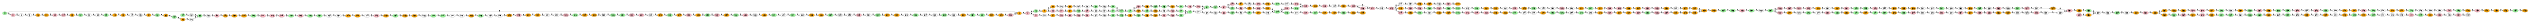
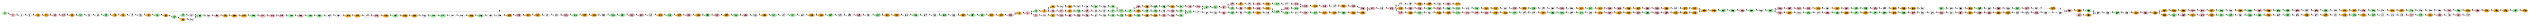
  strict digraph {
    rankdir=LR
    node [fillcolor=orange style=filled]
    S0 [fillcolor=palegreen]
    S1 [fillcolor=lightpink]
    S2
    S3 [fillcolor=white]
    S4 [fillcolor=lightpink]
    S5 [fillcolor=white]
    S6 [fillcolor=palegreen]
    S7 [fillcolor=lightpink]
    S8
    S9
    S10 [fillcolor=white]
    S11
    S12
    S13 [fillcolor=lightpink]
    S14
    S15 [fillcolor=lightpink]
    S16 [fillcolor=white]
    S17 [fillcolor=lightpink]
    S18 [fillcolor=lightpink]
    S19 [fillcolor=lightpink]
    S20
    S21
    S22 [fillcolor=lightpink]
    S23
    S24 [fillcolor=white]
    S25 [fillcolor=palegreen]
    S26 [fillcolor=lightpink]
    S27 [fillcolor=palegreen]
    S28 [fillcolor=white]
    S29 [fillcolor=lightpink]
    S30 [fillcolor=lightpink]
    S31 [fillcolor=white]
    S32 [fillcolor=palegreen]
    S33 [fillcolor=white]
    S34 [fillcolor=white]
    S35 [fillcolor=white]
    S36 [fillcolor=white]
    S37 [fillcolor=white]
    S38 [fillcolor=white]
    S39 [fillcolor=palegreen]
    S40 [fillcolor=palegreen]
    S41 [fillcolor=palegreen]
    S42 [fillcolor=palegreen]
    S43
    S44 [fillcolor=palegreen]
    S45 [fillcolor=palegreen]
    S46
    S47 [fillcolor=palegreen]
    S48
    S49 [fillcolor=white]
    S50
    S51 [fillcolor=lightpink]
    S52 [fillcolor=palegreen]
    S53 [fillcolor=white]
    S54 [fillcolor=palegreen]
    S55
    S56
    S57
-   S58
+   S58 [fillcolor=palegreen]
    S59 [fillcolor=palegreen]
    S60
    S61 [fillcolor=palegreen]
    S62 [fillcolor=white]
    S63 [fillcolor=palegreen]
    S64 [fillcolor=lightpink]
    S65
    S66 [fillcolor=lightpink]
    S67
    S68 [fillcolor=lightpink]
    S69 [fillcolor=palegreen]
    S70 [fillcolor=palegreen]
    S71 [fillcolor=palegreen]
    S72 [fillcolor=palegreen]
    S73
    S74 [fillcolor=palegreen]
    S75 [fillcolor=lightpink]
    S76 [fillcolor=white]
    S77 [fillcolor=white]
    S78 [fillcolor=lightpink]
    S85 [fillcolor=palegreen]
    S80 [fillcolor=white]
    S81 [fillcolor=palegreen]
    S79 [fillcolor=palegreen]
    S82 [fillcolor=white]
    S83 [fillcolor=white]
    S84 [fillcolor=palegreen]
    S86 [fillcolor=lightpink]
    S87 [fillcolor=lightpink]
    S88 [fillcolor=white]
    S89 [fillcolor=palegreen]
    S90 [fillcolor=lightpink]
    S91 [fillcolor=palegreen]
    S92 [fillcolor=lightpink]
    S93 [fillcolor=white]
    S94
    S95 [fillcolor=lightpink]
    S96
    S97 [fillcolor=palegreen]
    S98 [fillcolor=white]
    S99
    n101 [label=S600]
    S101
    S102 [fillcolor=lightpink]
    S103 [fillcolor=lightpink]
    S104
    S105 [fillcolor=white]
    S106
    S107
    S108 [fillcolor=palegreen]
    S109 [fillcolor=palegreen]
    S110 [fillcolor=palegreen]
    S111 [fillcolor=lightpink]
    S112 [fillcolor=lightpink]
    S113 [fillcolor=palegreen]
    S114 [fillcolor=white]
    S115 [fillcolor=lightpink]
    S116 [fillcolor=palegreen]
    S117 [fillcolor=white]
    S118 [fillcolor=lightpink]
    S119 [fillcolor=lightpink]
    S120 [fillcolor=lightpink]
    S121 [fillcolor=lightpink]
    S122 [fillcolor=palegreen]
    S123
    S124 [fillcolor=palegreen]
    S125 [fillcolor=lightpink]
    S126 [fillcolor=lightpink]
    S127
    S128 [fillcolor=palegreen]
    S129 [fillcolor=white]
    S130
    S131 [fillcolor=palegreen]
    S132
    S133 [fillcolor=palegreen]
    S134 [fillcolor=white]
    S135 [fillcolor=lightpink]
    S136
    S137 [fillcolor=white]
    S138 [fillcolor=lightpink]
    S139
    S140
    S141 [fillcolor=lightpink]
    S142
    S143 [fillcolor=white]
    S144 [fillcolor=white]
    S145 [fillcolor=lightpink]
    S146 [fillcolor=lightpink]
    S147 [fillcolor=white]
    S148
    S149 [fillcolor=lightpink]
    S150
    S151 [fillcolor=white]
    S152 [fillcolor=lightpink]
    S153
    S154 [fillcolor=palegreen]
    S155
    S156 [fillcolor=lightpink]
    S157 [fillcolor=palegreen]
    S158
    S159
    S160 [fillcolor=palegreen]
    S161 [fillcolor=white]
    S162
    S163 [fillcolor=white]
    S164 [fillcolor=lightpink]
    S165
    S166 [fillcolor=white]
    S167 [fillcolor=lightpink]
    S168 [fillcolor=palegreen]
    S169
    S170 [fillcolor=palegreen]
    S171
    S172 [fillcolor=palegreen]
    S173 [fillcolor=palegreen]
    S174 [fillcolor=palegreen]
    S175 [fillcolor=white]
    S176 [fillcolor=lightpink]
    S177 [fillcolor=white]
    S178 [fillcolor=palegreen]
    S179 [fillcolor=lightpink]
    S180 [fillcolor=white]
    S181
    S182 [fillcolor=lightpink]
    S183
    S184
    S185
    S186 [fillcolor=palegreen]
    S187 [fillcolor=white]
    S188
    S189 [fillcolor=white]
    S190 [fillcolor=lightpink]
    S191 [fillcolor=palegreen]
    S192 [fillcolor=white]
    S193
    S194 [fillcolor=white]
    S195
    S196 [fillcolor=palegreen]
    S197 [fillcolor=white]
    S198 [fillcolor=lightpink]
    S199 [fillcolor=white]
    S200
    S201
    S202 [fillcolor=white]
    S203 [fillcolor=palegreen]
    S204
    S205 [fillcolor=lightpink]
    S206 [fillcolor=palegreen]
    S207 [fillcolor=white]
    S208 [fillcolor=white]
    S209 [fillcolor=white]
    S210 [fillcolor=white]
    S211
    S212 [fillcolor=palegreen]
    S213 [fillcolor=lightpink]
    S214 [fillcolor=palegreen]
    S215 [fillcolor=white]
    S216 [fillcolor=palegreen]
    S217
    S218
    S219
    S220 [fillcolor=lightpink]
    S221 [fillcolor=lightpink]
    S222
    S223 [fillcolor=lightpink]
    S224
    n226 [fillcolor=white label=S525]
    S226
    S227
    S228 [fillcolor=palegreen]
    S229
    S230 [fillcolor=lightpink]
    S231 [fillcolor=palegreen]
    S232 [fillcolor=lightpink]
    S233 [fillcolor=palegreen]
    S234 [fillcolor=lightpink]
    S235 [fillcolor=lightpink]
    S236 [fillcolor=lightpink]
    S237 [fillcolor=lightpink]
    S238
    S239 [fillcolor=lightpink]
    S240 [fillcolor=white]
    S241 [fillcolor=white]
    S242
    S243
    S244
    S245
    S246 [fillcolor=palegreen]
    S247
    S248
    S249
    S250
    S251 [fillcolor=lightpink]
    S252
    S253
    S254 [fillcolor=palegreen]
    S255 [fillcolor=palegreen]
    S256 [fillcolor=palegreen]
    S257 [fillcolor=lightpink]
    S258 [fillcolor=lightpink]
    S259
    S260 [fillcolor=palegreen]
    S261 [fillcolor=palegreen]
    S262 [fillcolor=white]
    S263 [fillcolor=lightpink]
    S264 [fillcolor=palegreen]
    S265 [fillcolor=white]
    S266 [fillcolor=lightpink]
    S267 [fillcolor=lightpink]
    S268
    S269 [fillcolor=lightpink]
    S270
    S271 [fillcolor=palegreen]
    S272 [fillcolor=lightpink]
    S273 [fillcolor=white]
    S274 [fillcolor=white]
    S275 [fillcolor=lightpink]
    S276 [fillcolor=palegreen]
    S277 [fillcolor=palegreen]
    S278
    S279 [fillcolor=white]
    S280 [fillcolor=white]
    S281 [fillcolor=white]
    S282 [fillcolor=lightpink]
    S283
    S284
    S285 [fillcolor=palegreen]
    S286
    S287 [fillcolor=lightpink]
    S288
    S289 [fillcolor=palegreen]
    S290 [fillcolor=palegreen]
    S291 [fillcolor=palegreen]
    S292 [fillcolor=white]
    S293 [fillcolor=palegreen]
    S294
    S295 [fillcolor=white]
    S296 [fillcolor=lightpink]
    S297 [fillcolor=palegreen]
    S298 [fillcolor=lightpink]
    S299 [fillcolor=white]
    S300 [fillcolor=palegreen]
    S301 [fillcolor=white]
    S302
    S303
    S304 [fillcolor=palegreen]
    S305
    S306 [fillcolor=palegreen]
    S307
    S308
    S309 [fillcolor=lightpink]
    S310
    S311 [fillcolor=white]
    S312 [fillcolor=white]
    S313 [fillcolor=white]
-   S314 [fillcolor=white]
    S315 [fillcolor=white]
    S316 [fillcolor=palegreen]
    S317 [fillcolor=palegreen]
    S318 [fillcolor=lightpink]
    S319 [fillcolor=white]
    S320 [fillcolor=white]
    S321 [fillcolor=white]
    S322 [fillcolor=white]
    S323 [fillcolor=white]
    S324 [fillcolor=lightpink]
    S325 [fillcolor=palegreen]
    S326
    S327
    S328 [fillcolor=white]
    S329 [fillcolor=palegreen]
    S330 [fillcolor=lightpink]
    S331
    S332 [fillcolor=white]
    S333 [fillcolor=lightpink]
    S334 [fillcolor=palegreen]
    S335 [fillcolor=lightpink]
    S336
    S337 [fillcolor=palegreen]
    S338 [fillcolor=white]
    S339
    S340
    S341 [fillcolor=palegreen]
    S342 [fillcolor=white]
    S343
    S344 [fillcolor=lightpink]
    S345 [fillcolor=white]
    S346 [fillcolor=lightpink]
    S347 [fillcolor=white]
    S348 [fillcolor=lightpink]
    S349
    S350 [fillcolor=white]
    S351 [fillcolor=lightpink]
    S352 [fillcolor=white]
    S353
    S355 [fillcolor=palegreen]
    S354 [fillcolor=lightpink]
    S356
    S357 [fillcolor=white]
    S358 [fillcolor=white]
    S359 [fillcolor=palegreen]
    S360 [fillcolor=white]
    S361
    S362 [fillcolor=lightpink]
    S363
    S364
    S365
    S366
    S367 [fillcolor=palegreen]
    S368
    S369 [fillcolor=lightpink]
    S370 [fillcolor=lightpink]
    S371
    S372 [fillcolor=lightpink]
    S373 [fillcolor=lightpink]
    S374
    S375
    S376 [fillcolor=palegreen]
    S377 [fillcolor=palegreen]
    S378 [fillcolor=white]
    S379 [fillcolor=palegreen]
    S380
    S381 [fillcolor=white]
    S382 [fillcolor=palegreen]
    S383 [fillcolor=palegreen]
    S384 [fillcolor=lightpink]
    S385 [fillcolor=palegreen]
    S386
    S387
    S388 [fillcolor=palegreen]
    S389 [fillcolor=white]
    S390 [fillcolor=palegreen]
    S391 [fillcolor=palegreen]
    S392 [fillcolor=lightpink]
    S393 [fillcolor=white]
    S394 [fillcolor=white]
    S395
    S396 [fillcolor=lightpink]
    S397 [fillcolor=white]
    S398 [fillcolor=palegreen]
    S399
    S400 [fillcolor=white]
    S401 [fillcolor=white]
    S402
    S403
    S404
    S405 [fillcolor=palegreen]
    S406 [fillcolor=lightpink]
    S407
    S408 [fillcolor=palegreen]
    S409 [fillcolor=palegreen]
    S410 [fillcolor=white]
    S411 [fillcolor=white]
    S412
    S413 [fillcolor=white]
    S414
    S415 [fillcolor=white]
    S416 [fillcolor=palegreen]
    S417 [fillcolor=lightpink]
    S418 [fillcolor=white]
    S419 [fillcolor=palegreen]
    S420 [fillcolor=white]
    S421
    S422 [fillcolor=white]
    S423 [fillcolor=lightpink]
    S424 [fillcolor=lightpink]
    S425 [fillcolor=white]
    S426 [fillcolor=palegreen]
    S427 [fillcolor=lightpink]
    S428
    S429 [fillcolor=white]
    S430 [fillcolor=lightpink]
    S431
    S432
    S433
    S434 [fillcolor=palegreen]
    S435
    S0 -> S1 [label=G]
    S0 -> S2 [label=A]
    S1 -> S3 [label=A]
    S2 -> S4 [label=C]
    S3 -> S5 [label=C]
    S4 -> S6 [label=C]
    S4 -> S7 [label=T]
    S5 -> S8 [label=G]
    S6 -> S9 [label=G]
    S7 -> S10 [label=C]
    S8 -> S11 [label=G]
    S9 -> S12 [label=T]
    S9 -> S13 [label=A]
    S10 -> S14 [label=T]
    S11 -> S15 [label=A]
    S12 -> S16 [label=G]
    S13 -> S17 [label=T]
    S14 -> S18 [label=T]
    S15 -> S19 [label=G]
    S16 -> S20 [label=A]
    S17 -> S21 [label=A]
    S18 -> S22 [label=A]
    S19 -> S23 [label=G]
    S20 -> S24 [label=A]
    S21 -> S25 [label=A]
    S22 -> S26 [label=G]
    S23 -> S27 [label=A]
    S24 -> S28 [label=G]
    S25 -> S29 [label=G]
    S26 -> S30 [label=A]
    S27 -> S31 [label=C]
    S28 -> S32 [label=T]
    S29 -> S33 [label=T]
    S30 -> S34 [label=C]
    S31 -> S35 [label=C]
    S32 -> S36 [label=G]
    S33 -> S37 [label=G]
    S34 -> S38 [label=G]
    S35 -> S39 [label=C]
    S36 -> S40 [label=G]
    S37 -> S41 [label=G]
    S38 -> S42 [label=G]
    S39 -> S43 [label=C]
    S40 -> S44 [label=T]
    S41 -> S44 [label=T]
    S42 -> S45 [label=G]
    S43 -> S46 [label=T]
    S44 -> S47 [label=A]
    S45 -> S48 [label=A]
    S46 -> S49 [label=C]
    S47 -> S50 [label=C]
    S47 -> S51 [label=T]
    S48 -> S52 [label=C]
    S49 -> S53 [label=C]
    S50 -> S54 [label=T]
    S51 -> S55 [label=T]
    S52 -> S56 [label=T]
    S53 -> S57 [label=T]
    S54 -> S58 [label=A]
    S55 -> S59 [label=A]
    S56 -> S60 [label=A]
    S57 -> S61 [label=G]
    S58 -> S62 [label=G]
    S59 -> S63 [label=G]
    S60 -> S64 [label=G]
    S61 -> S65 [label=T]
    S62 -> S66 [label=T]
    S63 -> S67 [label=T]
    S64 -> S68 [label=T]
    S65 -> S69 [label=T]
    S66 -> S70 [label=G]
    S67 -> S71 [label=G]
    S68 -> S72 [label=G]
    S69 -> S73 [label=C]
    S70 -> S74 [label=G]
    S71 -> S75 [label=G]
    S72 -> S74 [label=G]
    S73 -> S76 [label=C]
    S74 -> S77 [label=T]
    S75 -> S78 [label=T]
    S76 -> S85 [label=A]
    S77 -> S80 [label=T]
    S77 -> S81 [label=C]
    S78 -> S81 [label=C]
    S85 -> S88 [label=A]
    S80 -> S83 [label=G]
    S81 -> S84 [label=G]
    S79 -> S82 [label=G]
    S82 -> S85 [label=T]
    S83 -> S86 [label=T]
    S84 -> S87 [label=T]
    S86 -> S89 [label=C]
    S87 -> S90 [label=T]
    S87 -> S91 [label=C]
    S88 -> S92 [label=G]
    S89 -> S93 [label=C]
    S90 -> S94 [label=C]
    S91 -> S95 [label=C]
    S92 -> S96 [label=T]
    S93 -> S97 [label=T]
    S94 -> S98 [label=T]
    S95 -> S99 [label=T]
    S96 -> n101 [label=C]
    S97 -> S101 [label=A]
    S98 -> S102 [label=A]
    S99 -> S103 [label=A]
    n101 -> S104 [label=G]
    S101 -> S105 [label=C]
    S102 -> S106 [label=C]
    S103 -> S107 [label=C]
    S104 -> S108 [label=T]
    S105 -> S109 [label=T]
    S106 -> S110 [label=T]
    S107 -> S109 [label=T]
    S108 -> S111 [label=A]
    S109 -> S112 [label=G]
    S109 -> S113 [label=C]
    S110 -> S114 [label=G]
    S111 -> S115 [label=A]
    S112 -> S116 [label=A]
    S113 -> S117 [label=C]
    S114 -> S118 [label=A]
    S115 -> S119 [label=A]
    S116 -> S120 [label=T]
    S117 -> S121 [label=T]
    S118 -> S120 [label=T]
    S119 -> S122 [label=A]
    S120 -> S123 [label=C]
    S121 -> S124 [label=C]
    S122 -> S125 [label=C]
    S123 -> S126 [label=C]
    S124 -> S127 [label=C]
    S125 -> S128 [label=C]
    S126 -> S129 [label=A]
    S127 -> S130 [label=A]
    S128 -> S131 [label=C]
    S129 -> S132 [label=A]
    S130 -> S133 [label=A]
    S131 -> S134 [label=G]
    S132 -> S135 [label=G]
    S133 -> S136 [label=G]
    S134 -> S137 [label=T]
    S135 -> S138 [label=G]
    S136 -> S139 [label=G]
    S137 -> S140 [label=G]
    S138 -> S141 [label=G]
-   S135 -> S141 [label=G]
+   S139 -> S141 [label=G]
    S140 -> S142 [label=T]
    S141 -> S143 [label=G]
    S142 -> S144 [label=C]
    S143 -> S145 [label=T]
    S144 -> S146 [label=A]
    S145 -> S147 [label=A]
    S145 -> S148 [label=G]
    S145 -> S149 [label=C]
    S146 -> S150 [label=C]
    S147 -> S151 [label=G]
    S148 -> S152 [label=G]
    S149 -> S153 [label=G]
    S150 -> S154 [label=T]
    S151 -> S155 [label=T]
    S152 -> S156 [label=T]
    S153 -> S157 [label=T]
    S154 -> S158 [label=G]
    S155 -> S159 [label=G]
    S156 -> S160 [label=G]
    S157 -> S161 [label=G]
    S158 -> S162 [label=G]
    S159 -> S163 [label=C]
    S160 -> S164 [label=A]
    S161 -> S165 [label=T]
    S162 -> S166 [label=T]
    S163 -> S167 [label=C]
    S164 -> S168 [label=C]
    S165 -> S169 [label=C]
    S166 -> S170 [label=A]
    S167 -> S171 [label=A]
    S168 -> S172 [label=A]
    S169 -> S173 [label=A]
    S170 -> S174 [label=C]
    S172 -> S175 [label=C]
    S173 -> S176 [label=C]
    S174 -> S177 [label=C]
    S175 -> S178 [label=T]
    S176 -> S179 [label=T]
    S177 -> S180 [label=T]
    S178 -> S181 [label=C]
    S179 -> S182 [label=C]
    S180 -> S183 [label=C]
    S181 -> S184 [label=A]
    S182 -> S185 [label=G]
    S183 -> S186 [label=T]
    S184 -> S187 [label=T]
    S185 -> S188 [label=T]
    S186 -> S189 [label=T]
    S187 -> S190 [label=G]
    S188 -> S191 [label=G]
    S189 -> S192 [label=G]
    S190 -> S193 [label=T]
    S191 -> S194 [label=T]
    S192 -> S195 [label=G]
    S193 -> S196 [label=A]
    S194 -> S197 [label=A]
    S195 -> S198 [label=T]
    S196 -> S199 [label=T]
    S197 -> S200 [label=T]
    S198 -> S201 [label=G]
    S199 -> S202 [label=C]
    S200 -> S203 [label=T]
    S201 -> S204 [label=T]
    S202 -> S205 [label=T]
    S203 -> S206 [label=T]
    S204 -> S207 [label=A]
    S205 -> S208 [label=A]
    S206 -> S209 [label=G]
    S207 -> S210 [label=T]
    S208 -> S211 [label=G]
    S209 -> S212 [label=G]
    S210 -> S213 [label=A]
    S211 -> S214 [label=T]
    S212 -> S215 [label=T]
    S213 -> S216 [label=T]
    S214 -> S217 [label=G]
    S215 -> S218 [label=G]
    S216 -> S219 [label=T]
    S217 -> S220 [label=A]
    S218 -> S221 [label=G]
    S219 -> S222 [label=T]
    S220 -> S223 [label=T]
    S221 -> S224 [label=T]
    S222 -> n226 [label=A]
    S223 -> S226 [label=T]
    S224 -> S227 [label=C]
    n226 -> S228 [label=T]
    S226 -> S229 [label=C]
    S227 -> S230 [label=C]
    S228 -> S231 [label=T]
    S229 -> S232 [label=T]
    S230 -> S233 [label=T]
    S231 -> S234 [label=T]
    S232 -> S235 [label=T]
    S233 -> S236 [label=T]
    S234 -> S237 [label=C]
    S235 -> S238 [label=C]
    S236 -> S239 [label=C]
    S237 -> S240 [label=C]
    S238 -> S241 [label=T]
    S239 -> S242 [label=T]
    S240 -> S243 [label=T]
    S241 -> S244 [label=A]
    S242 -> S245 [label=A]
    S243 -> S246 [label=G]
    S244 -> S247 [label=A]
    S245 -> S248 [label=A]
    S246 -> S249 [label=T]
    S247 -> S250 [label=G]
    S248 -> S250 [label=G]
    S249 -> S251 [label=C]
    S250 -> S252 [label=G]
    S251 -> S253 [label=T]
    S252 -> S254 [label=T]
    S253 -> S255 [label=A]
    S254 -> S256 [label=T]
    S255 -> S257 [label=A]
    S256 -> S258 [label=T]
    S257 -> S259 [label=C]
    S258 -> S260 [label=C]
    S259 -> S261 [label=C]
    S260 -> S262 [label=T]
    S261 -> S263 [label=A]
    S262 -> S264 [label=C]
    S263 -> S265 [label=G]
    S264 -> S266 [label=C]
    S264 -> S267 [label=A]
    S265 -> S268 [label=T]
    S266 -> S269 [label=C]
    S267 -> S270 [label=C]
    S268 -> S271 [label=C]
    S269 -> S272 [label=C]
    S270 -> S273 [label=C]
    S271 -> S274 [label=C]
    S272 -> S275 [label=C]
    S273 -> S276 [label=C]
    S274 -> S277 [label=T]
    S275 -> S278 [label=T]
    S276 -> S279 [label=C]
    S277 -> S280 [label=T]
    S278 -> S281 [label=A]
    S279 -> S282 [label=G]
    S280 -> S283 [label=C]
    S281 -> S284 [label=C]
    S282 -> S285 [label=C]
    S283 -> S286 [label=A]
    S284 -> S287 [label=A]
    S285 -> S288 [label=A]
    S286 -> S289 [label=T]
    S287 -> S290 [label=G]
    S288 -> S291 [label=G]
    S289 -> S292 [label=C]
    S290 -> S293 [label=A]
    S291 -> S294 [label=G]
    S292 -> S295 [label=A]
    S293 -> S296 [label=T]
    S294 -> S297 [label=T]
    S295 -> S298 [label=T]
    S296 -> S299 [label=C]
    S297 -> S300 [label=C]
    S298 -> S301 [label=G]
    S299 -> S302 [label=G]
    S300 -> S303 [label=G]
    S301 -> S304 [label=T]
    S302 -> S305 [label=T]
    S303 -> S306 [label=C]
    S304 -> S307 [label=A]
    S305 -> S308 [label=G]
    S306 -> S309 [label=G]
    S307 -> S310 [label=C]
    S308 -> S311 [label=A]
    S309 -> S312 [label=A]
    S310 -> S313 [label=C]
-   S311 -> S314 [label=C]
    S312 -> S315 [label=C]
    S313 -> S316 [label=C]
-   S314 -> S317 [label=C]
    S315 -> S318 [label=C]
    S316 -> S319 [label=G]
    S317 -> S320 [label=A]
    S318 -> S321 [label=C]
    S319 -> S322 [label=C]
    S320 -> S323 [label=C]
    S321 -> S324 [label=C]
    S322 -> S325 [label=A]
    S323 -> S326 [label=G]
    S324 -> S327 [label=G]
    S325 -> S328 [label=C]
    S326 -> S329 [label=T]
    S327 -> S330 [label=T]
    S328 -> S331 [label=A]
    S329 -> S332 [label=A]
    S330 -> S333 [label=A]
    S331 -> S334 [label=C]
    S332 -> S335 [label=C]
    S333 -> S336 [label=C]
    S334 -> S337 [label=C]
    S335 -> S338 [label=T]
    S336 -> S339 [label=C]
    S337 -> S340 [label=T]
    S338 -> S341 [label=C]
    S339 -> S342 [label=C]
    S340 -> S343 [label=C]
    S341 -> S344 [label=C]
    S342 -> S345 [label=C]
    S343 -> S346 [label=C]
    S344 -> S347 [label=T]
    S345 -> S348 [label=T]
    S346 -> S2 [label=A]
    S347 -> S349 [label=T]
    S348 -> S350 [label=T]
    S349 -> S351 [label=C]
    S350 -> S352 [label=C]
    S351 -> S353 [label=C]
    S352 -> S351 [label=C]
    S353 -> S355 [label=G]
    S355 -> S357 [label=G]
    S354 -> S356 [label=G]
    S356 -> S357 [label=G]
    S357 -> S358 [label=G]
    S358 -> S359 [label=T]
    S359 -> S360 [label=A]
    S360 -> S361 [label=C]
    S361 -> S362 [label=T]
    S362 -> S363 [label=C]
    S363 -> S364 [label=C]
    S363 -> S365 [label=T]
    S364 -> S366 [label=T]
    S365 -> S367 [label=T]
    S366 -> S368 [label=C]
    S367 -> S369 [label=A]
    S368 -> S370 [label=C]
    S369 -> S371 [label=C]
    S370 -> S372 [label=T]
    S371 -> S373 [label=T]
    S372 -> S374 [label=T]
    S373 -> S375 [label=T]
    S374 -> S376 [label=G]
    S375 -> S377 [label=A]
    S376 -> S378 [label=C]
    S377 -> S379 [label=C]
    S378 -> S380 [label=A]
    S379 -> S381 [label=G]
    S380 -> S382 [label=A]
    S381 -> S383 [label=A]
    S382 -> S384 [label=C]
    S383 -> S385 [label=C]
    S384 -> S386 [label=A]
    S385 -> S387 [label=A]
    S386 -> S388 [label=G]
    S387 -> S389 [label=G]
    S388 -> S390 [label=T]
    S389 -> S391 [label=T]
    S390 -> S392 [label=G]
    S391 -> S393 [label=G]
    S392 -> S394 [label=C]
    S393 -> S395 [label=C]
    S394 -> S396 [label=A]
    S395 -> S397 [label=T]
    S396 -> S398 [label=C]
    S397 -> S399 [label=C]
    S398 -> S400 [label=C]
    S399 -> S401 [label=C]
    S400 -> S402 [label=G]
    S401 -> S403 [label=G]
    S402 -> S404 [label=A]
    S403 -> S405 [label=A]
    S404 -> S406 [label=A]
    S405 -> S407 [label=C]
    S406 -> S408 [label=C]
    S407 -> S409 [label=C]
    S408 -> S410 [label=G]
    S409 -> S411 [label=G]
    S410 -> S412 [label=C]
    S411 -> S413 [label=C]
    S412 -> S414 [label=A]
    S413 -> S415 [label=A]
    S414 -> S416 [label=A]
    S415 -> S417 [label=A]
    S416 -> S418 [label=A]
    S417 -> S419 [label=C]
    S418 -> S420 [label=C]
    S419 -> S421 [label=C]
    S420 -> S422 [label=A]
    S421 -> S423 [label=T]
    S422 -> S424 [label=G]
    S423 -> S425 [label=G]
    S424 -> S426 [label=T]
    S425 -> S427 [label=T]
    S426 -> S428 [label=A]
    S427 -> S429 [label=A]
    S428 -> S430 [label=A]
    S430 -> S431 [label=A]
    S431 -> S432 [label=G]
    S432 -> S433 [label=A]
    S433 -> S434 [label=G]
    S434 -> S435 [label=G]
  }
